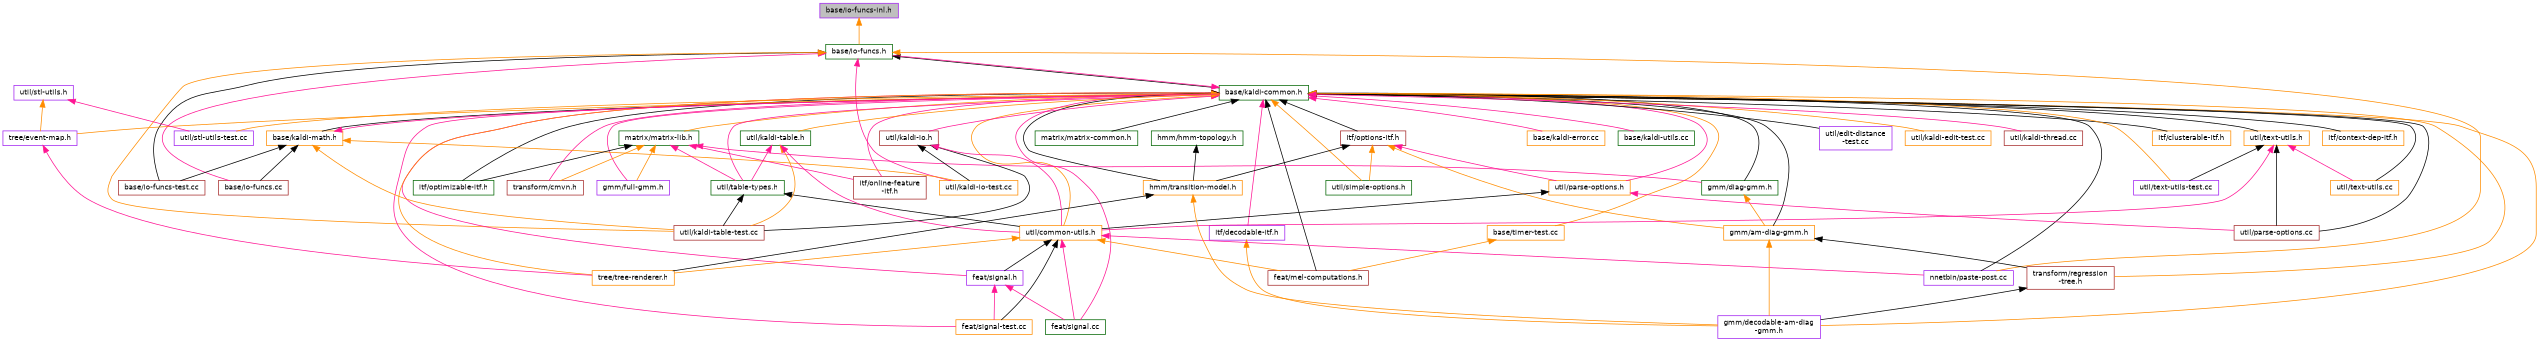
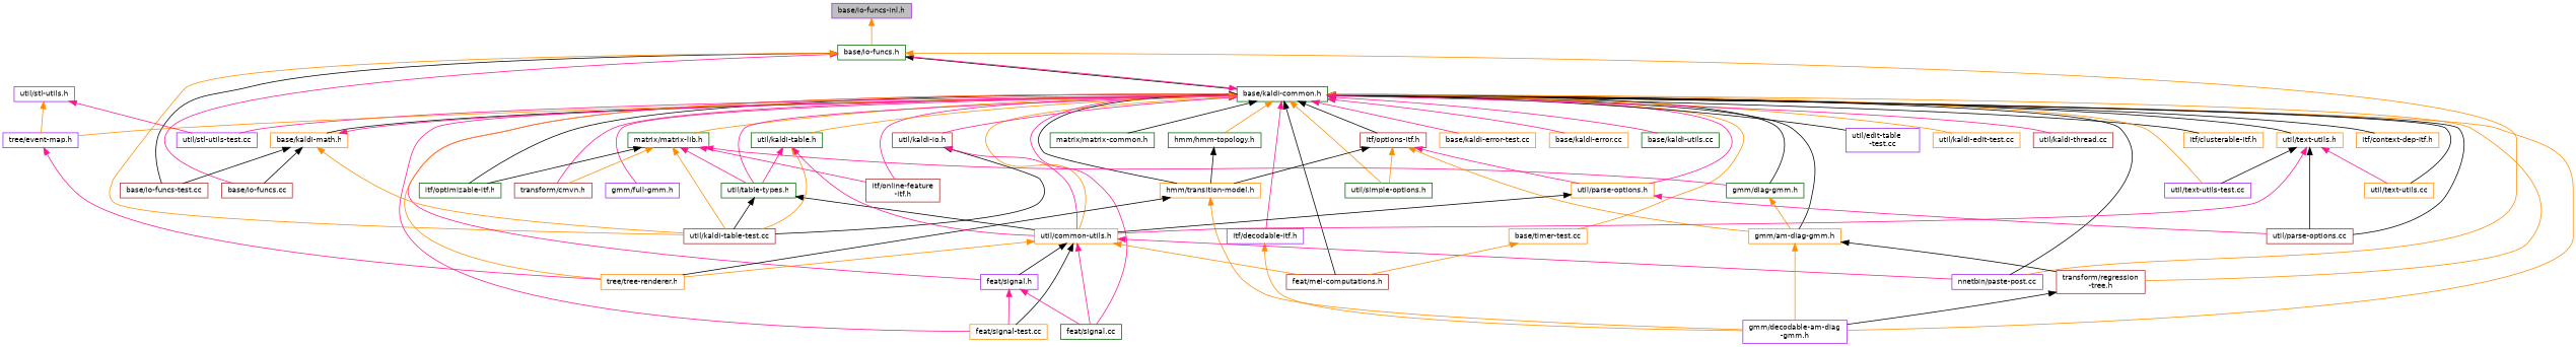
  digraph {
    node [color=darkorange fillcolor=white fontname=Helvetica fontsize=10 shape=record style=filled]
    edge [color=deeppink dir=back fontname=Helvetica fontsize=10 labelfontname=Helvetica labelfontsize=10 style=solid]
    n1 [color=purple fillcolor=grey75 fontcolor=black height=0.2 label="base/io-funcs-inl.h" width=0.4]
    n2 [color=darkgreen height=0.2 label="base/io-funcs.h" width=0.4]
    n3 [color=darkgreen height=0.2 label="base/kaldi-common.h" width=0.4]
    n4 [color=brown height=0.2 label="base/io-funcs-test.cc" width=0.4]
    n5 [color=brown height=0.2 label="base/io-funcs.cc" width=0.4]
-   n6 [height=0.2 label="util/kaldi-io-test.cc" width=0.4]
    n7 [color=brown height=0.2 label="util/kaldi-table-test.cc" width=0.4]
    n8 [color=purple height=0.2 label="nnetbin/paste-post.cc" width=0.4]
    n9 [height=0.2 label="itf/clusterable-itf.h" width=0.4]
    n10 [height=0.2 label="base/kaldi-math.h" width=0.4]
    n11 [height=0.2 label="itf/context-dep-itf.h" width=0.4]
    n12 [color=purple height=0.2 label="itf/decodable-itf.h" width=0.4]
    n13 [color=purple height=0.2 label="gmm/decodable-am-diag\l-gmm.h" width=0.4]
    n14 [color=brown height=0.2 label="itf/online-feature\l-itf.h" width=0.4]
    n15 [color=darkgreen height=0.2 label="matrix/matrix-lib.h" width=0.4]
    n16 [color=darkgreen height=0.2 label="itf/optimizable-itf.h" width=0.4]
    n17 [color=darkgreen height=0.2 label="util/table-types.h" width=0.4]
    n18 [height=0.2 label="util/common-utils.h" width=0.4]
    n19 [color=brown height=0.2 label="feat/mel-computations.h" width=0.4]
    n20 [height=0.2 label="feat/signal-test.cc" width=0.4]
    n21 [color=purple height=0.2 label="feat/signal.h" width=0.4]
    n22 [color=darkgreen height=0.2 label="feat/signal.cc" width=0.4]
    n23 [height=0.2 label="tree/tree-renderer.h" width=0.4]
    n24 [color=brown height=0.2 label="transform/cmvn.h" width=0.4]
    n25 [color=darkgreen height=0.2 label="gmm/diag-gmm.h" width=0.4]
    n26 [height=0.2 label="gmm/am-diag-gmm.h" width=0.4]
    n27 [color=brown height=0.2 label="transform/regression\l-tree.h" width=0.4]
    n28 [color=purple height=0.2 label="gmm/full-gmm.h" width=0.4]
    n29 [color=darkgreen height=0.2 label="matrix/matrix-common.h" width=0.4]
    n30 [color=brown height=0.2 label="itf/options-itf.h" width=0.4]
    n31 [height=0.2 label="util/parse-options.h" width=0.4]
    n32 [color=brown height=0.2 label="util/parse-options.cc" width=0.4]
    n33 [color=darkgreen height=0.2 label="util/simple-options.h" width=0.4]
    n34 [height=0.2 label="hmm/transition-model.h" width=0.4]
+   n35 [height=0.2 label="base/kaldi-error-test.cc" width=0.4]
    n36 [height=0.2 label="base/kaldi-error.cc" width=0.4]
    n37 [color=darkgreen height=0.2 label="base/kaldi-utils.cc" width=0.4]
    n38 [height=0.2 label="base/timer-test.cc" width=0.4]
    n39 [color=purple height=0.2 label="util/stl-utils-test.cc" width=0.4]
    n40 [color=purple height=0.2 label="tree/event-map.h" width=0.4]
    n41 [color=brown height=0.2 label="util/kaldi-io.h" width=0.4]
    n42 [height=0.2 label="util/text-utils.h" width=0.4]
    n43 [color=purple height=0.2 label="util/text-utils-test.cc" width=0.4]
    n44 [height=0.2 label="util/text-utils.cc" width=0.4]
    n45 [color=darkgreen height=0.2 label="util/kaldi-table.h" width=0.4]
-   n46 [color=purple height=0.2 label="util/edit-distance\l-test.cc" width=0.4]
+   n46 [color=purple height=0.2 label="util/edit-table\l-test.cc" width=0.4]
    n47 [height=0.2 label="util/kaldi-edit-test.cc" width=0.4]
    n48 [color=brown height=0.2 label="util/kaldi-thread.cc" width=0.4]
    n49 [color=darkgreen height=0.2 label="hmm/hmm-topology.h" width=0.4]
    n50 [color=purple height=0.2 label="util/stl-utils.h" width=0.4]
    n1 -> n2 [color=darkorange]
    n2 -> n3 [color=black]
    n2 -> n4 [color=black]
    n2 -> n5
-   n2 -> n6
    n2 -> n7 [color=darkorange]
    n2 -> n8 [color=darkorange]
    n3 -> n2
    n3 -> n8 [color=black]
    n3 -> n9 [color=black]
    n3 -> n10 [color=black]
    n3 -> n11 [color=black]
    n3 -> n12
    n3 -> n13 [color=darkorange]
    n3 -> n14
    n3 -> n15 [color=darkorange]
    n3 -> n16 [color=black]
    n3 -> n17
    n3 -> n18 [color=darkorange]
    n3 -> n19 [color=black]
    n3 -> n20
    n3 -> n21
    n3 -> n22
    n3 -> n23 [color=darkorange]
    n3 -> n24
    n3 -> n25 [color=black]
    n3 -> n26 [color=black]
    n3 -> n27 [color=darkorange]
    n3 -> n28
    n3 -> n29 [color=black]
    n3 -> n30 [color=black]
    n3 -> n31
    n3 -> n32 [color=black]
    n3 -> n33 [color=darkorange]
    n3 -> n34 [color=black]
+   n3 -> n35
    n3 -> n36
    n3 -> n37
    n3 -> n38 [color=darkorange]
-   n3 -> n39 [color=darkorange]
+   n3 -> n39
    n3 -> n40 [color=darkorange]
    n3 -> n41
    n3 -> n42 [color=black]
    n3 -> n43 [color=darkorange]
    n3 -> n44 [color=black]
    n3 -> n45 [color=darkorange]
    n3 -> n46 [color=black]
    n3 -> n47 [color=darkorange]
    n3 -> n48
+   n3 -> n49 [color=darkorange]
    n10 -> n3
    n10 -> n4 [color=black]
    n10 -> n5 [color=black]
-   n10 -> n6 [color=darkorange]
    n10 -> n7 [color=darkorange]
    n12 -> n13 [color=darkorange]
    n15 -> n14
    n15 -> n16 [color=black]
    n15 -> n17
    n15 -> n24 [color=darkorange]
    n15 -> n25
-   n15 -> n28 [color=darkorange]
+   n15 -> n7 [color=darkorange]
    n17 -> n7 [color=black]
    n17 -> n18 [color=black]
    n18 -> n8
    n18 -> n19 [color=darkorange]
    n18 -> n20 [color=black]
    n18 -> n21 [color=black]
    n18 -> n22
    n18 -> n23 [color=darkorange]
    n21 -> n20
    n21 -> n22
    n25 -> n26 [color=darkorange]
    n26 -> n13 [color=darkorange]
    n26 -> n27 [color=black]
    n27 -> n13 [color=black]
    n30 -> n26 [color=darkorange]
    n30 -> n31
    n30 -> n33 [color=darkorange]
    n30 -> n34 [color=black]
    n31 -> n18 [color=black]
    n31 -> n32
    n34 -> n13 [color=darkorange]
    n34 -> n23 [color=black]
    n38 -> n19 [color=darkorange]
    n40 -> n23
-   n41 -> n6 [color=black]
    n41 -> n7 [color=black]
    n41 -> n18
    n42 -> n18
    n42 -> n32 [color=black]
    n42 -> n43 [color=black]
    n42 -> n44
    n45 -> n7 [color=darkorange]
    n45 -> n17
    n45 -> n18
    n49 -> n34 [color=black]
    n50 -> n39
    n50 -> n40 [color=darkorange]
  }
